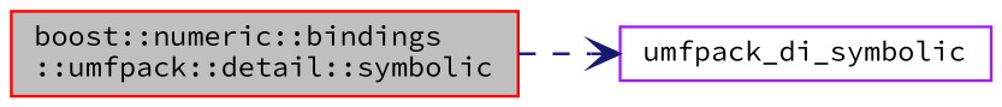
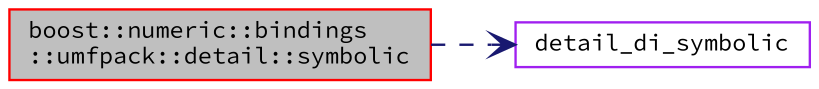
  digraph {
    rankdir=LR
    fontname="Source Code Pro"
    node [fontname="Source Code Pro" fontsize=10 shape=box style=filled]
    n1 [color=red fillcolor=grey75 fontcolor=black height=0.2 label="boost::numeric::bindings\l::umfpack::detail::symbolic" width=0.4]
-   n2 [color=purple fillcolor=white height=0.2 label=umfpack_di_symbolic width=0.4]
+   n2 [color=purple fillcolor=white height=0.2 label=detail_di_symbolic width=0.4]
    n1 -> n2 [color=midnightblue fontname="Source Code Pro" fontsize=10 labelfontname=Helvetica labelfontsize=10 style=dashed arrowhead=vee]
  }
